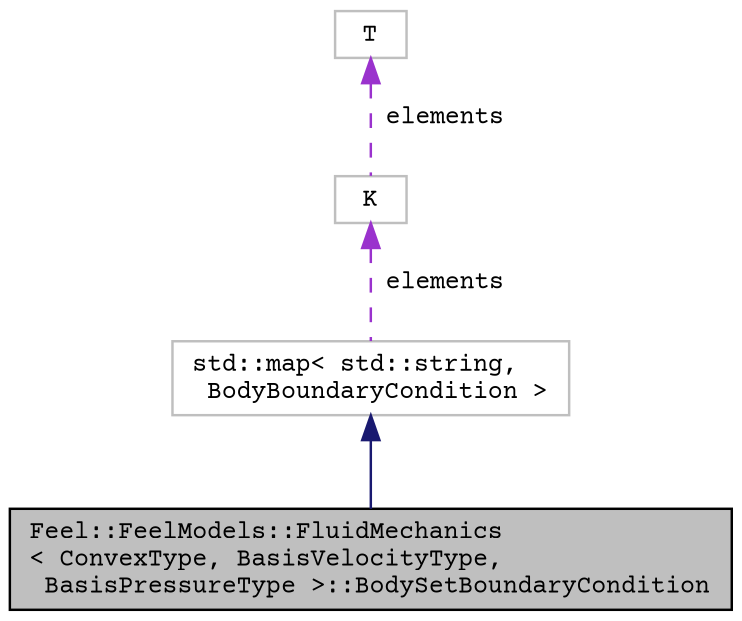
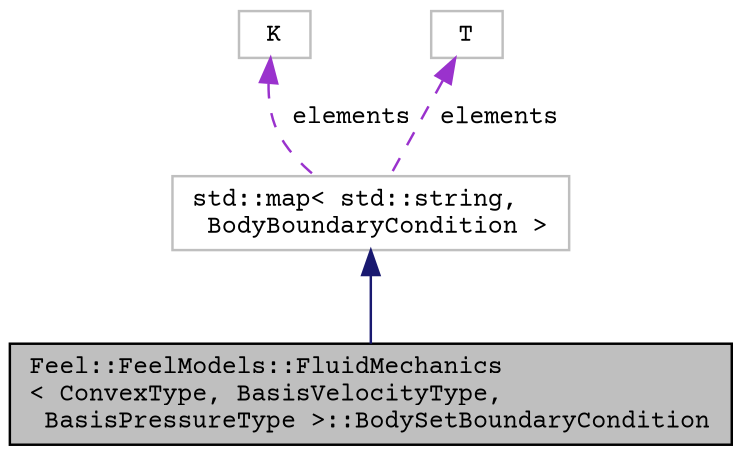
  digraph {
    fontname="Courier Prime"
    node [color=grey75 fillcolor=white fontname="Courier Prime" fontsize=10 shape=record style=filled]
    edge [color=darkorchid3 dir=back fontname="Courier Prime" fontsize=10 labelfontname=Helvetica labelfontsize=10 style=dashed]
    n1 [color=black fillcolor=grey75 fontcolor=black height=0.2 label="Feel::FeelModels::FluidMechanics\l\< ConvexType, BasisVelocityType,\l BasisPressureType \>::BodySetBoundaryCondition" width=0.4]
    n2 [height=0.2 label="std::map\< std::string,\l BodyBoundaryCondition \>" width=0.4]
    n3 [height=0.2 label=K width=0.4]
    n4 [height=0.2 label=T width=0.4]
    n2 -> n1 [color=midnightblue style=solid]
    n3 -> n2 [label=" elements"]
-   n4 -> n3 [label=" elements"]
+   n4 -> n2 [label=" elements"]
  }
